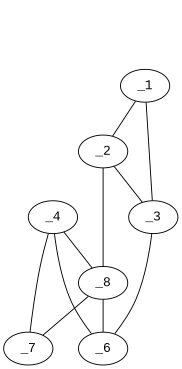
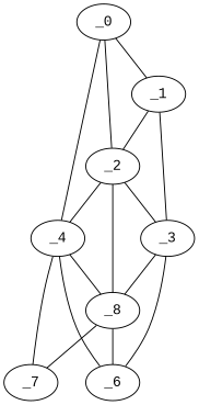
  graph {
    fontname="Liberation Mono"
    node [fontname="Liberation Mono"]
    edge [fontname="Liberation Mono" valence=1]
+   _0 [x=53 y=26]
    _1 [x=55 y=44]
    _2 [x=58 y=37]
    _4 [x=67 y=30]
    _3 [x=60 y=48]
    n6 [label=_8 x=70 y=43]
    _7 [x=98 y=55]
    _6 [x=93 y=63]
+   _0 -- _1
+   _0 -- _2 [valence=2]
+   _0 -- _4
    _1 -- _2
    _1 -- _3
+   _2 -- _4 [valence=2]
    _2 -- _3 [valence=2]
    _2 -- n6 [valence=2]
    _4 -- n6 [valence=2]
    _4 -- _7
+   _3 -- n6 [valence=2]
    _3 -- _6
    n6 -- _7
    n6 -- _6 [valence=2]
    _6 -- _4
  }
